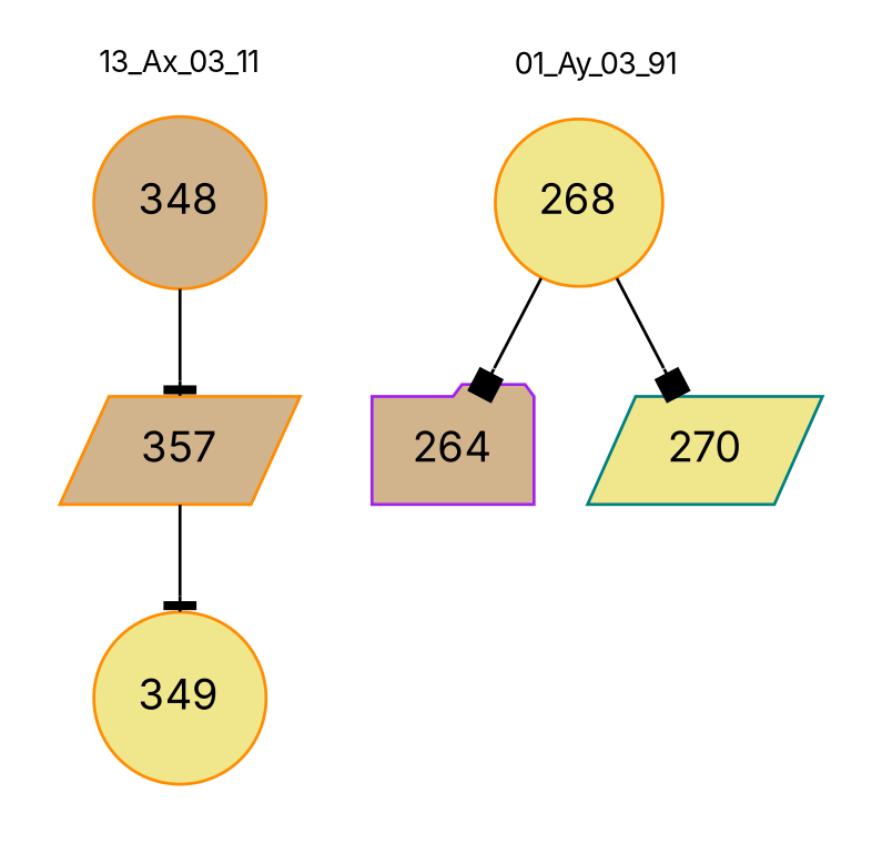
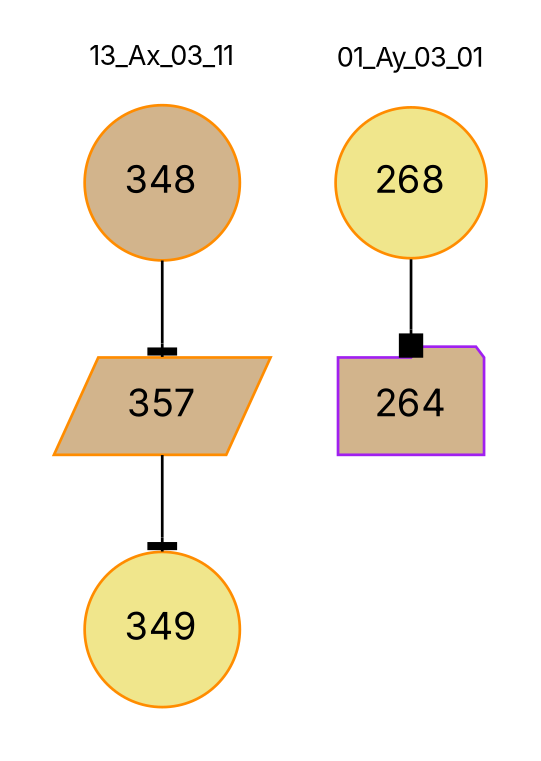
  digraph {
    fontname=Inter
    node [color=darkorange fillcolor=tan fontname=Inter shape=circle style=filled]
    edge [arrowhead=tee color=black fontname=Inter]
    n1 [label=348]
    n2 [fillcolor=khaki label=349]
    n3 [label=357 shape=parallelogram]
    n4 [fillcolor=khaki label=268]
    n5 [color=purple label=264 shape=folder]
-   n6 [color=teal fillcolor=khaki label=270 shape=parallelogram]
    subgraph cluster_1 {
      color=white
      fontsize=10
      label="13_Ax_03_11"
      n1
      n2
      n3
    }
    subgraph cluster_2 {
      color=white
      fontsize=10
-     label="01_Ay_03_91"
+     label="01_Ay_03_01"
      n4
      n5
-     n6
    }
    n1 -> n3
    n3 -> n2
    n4 -> n5 [arrowhead=box]
-   n4 -> n6 [arrowhead=box]
  }
